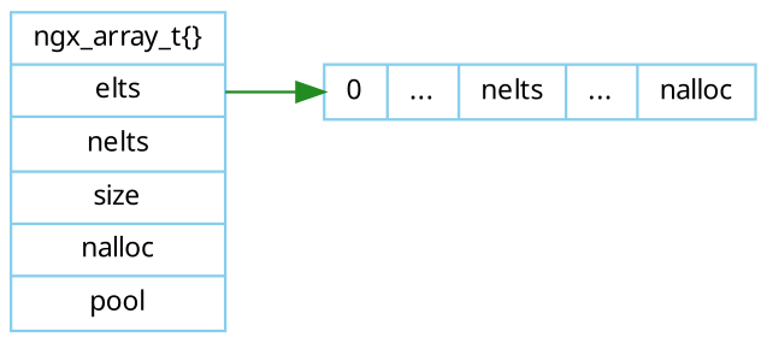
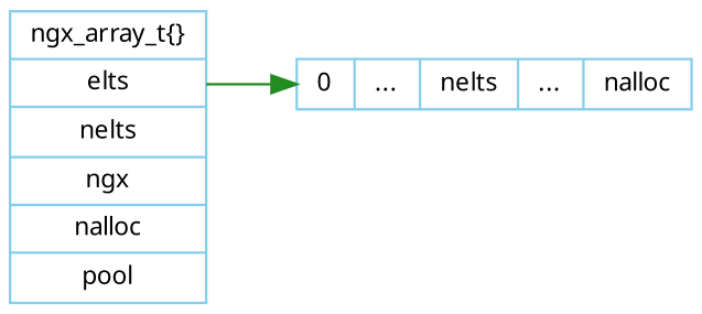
  digraph {
    rankdir=LR
    node [color=skyblue fontname=Verdana fontsize=10 shape=record]
-   n1 [label="ngx_array_t\{\}|<elts>elts|nelts|size|nalloc|pool"]
+   n1 [label="ngx_array_t\{\}|<elts>elts|nelts|ngx|nalloc|pool"]
    n2 [height=0.1 label="{0|...|nelts|...|nalloc}"]
    n1 -> n2 [color=forestgreen fontname=Verdana fontsize=10 tailport=elts]
  }
